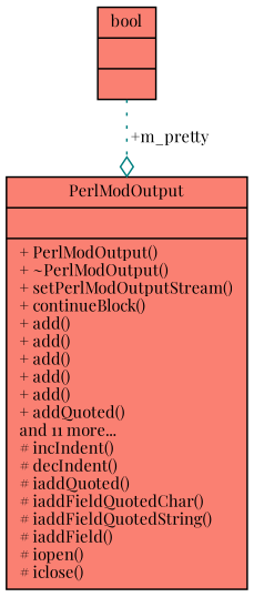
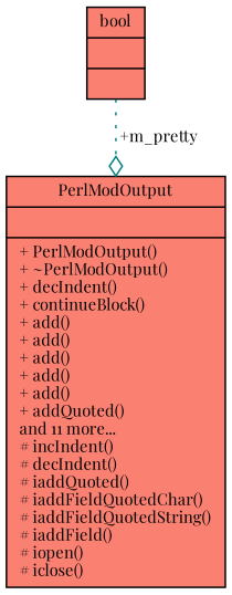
  digraph {
    fontname="Playfair Display"
    node [color=black fillcolor=salmon fontname="Playfair Display" fontsize=10 shape=record style=filled]
-   n1 [fontcolor=black height=0.2 label="{PerlModOutput\n||+ PerlModOutput()\l+ ~PerlModOutput()\l+ setPerlModOutputStream()\l+ continueBlock()\l+ add()\l+ add()\l+ add()\l+ add()\l+ add()\l+ addQuoted()\land 11 more...\l# incIndent()\l# decIndent()\l# iaddQuoted()\l# iaddFieldQuotedChar()\l# iaddFieldQuotedString()\l# iaddField()\l# iopen()\l# iclose()\l}" width=0.4]
+   n1 [fontcolor=black height=0.2 label="{PerlModOutput\n||+ PerlModOutput()\l+ ~PerlModOutput()\l+ decIndent()\l+ continueBlock()\l+ add()\l+ add()\l+ add()\l+ add()\l+ add()\l+ addQuoted()\land 11 more...\l# incIndent()\l# decIndent()\l# iaddQuoted()\l# iaddFieldQuotedChar()\l# iaddFieldQuotedString()\l# iaddField()\l# iopen()\l# iclose()\l}" width=0.4]
    n2 [height=0.2 label="{bool\n||}" width=0.4]
    n2 -> n1 [arrowhead=odiamond color=teal fontname="Playfair Display" fontsize=10 label=" +m_pretty" labelfontname=Helvetica labelfontsize=10 style=dotted]
  }
